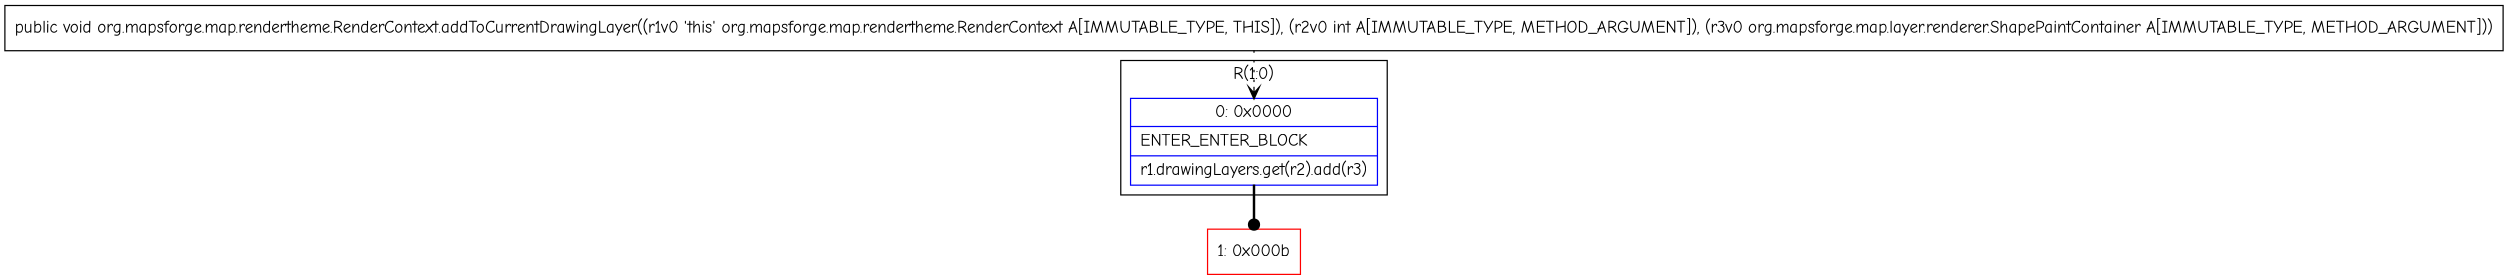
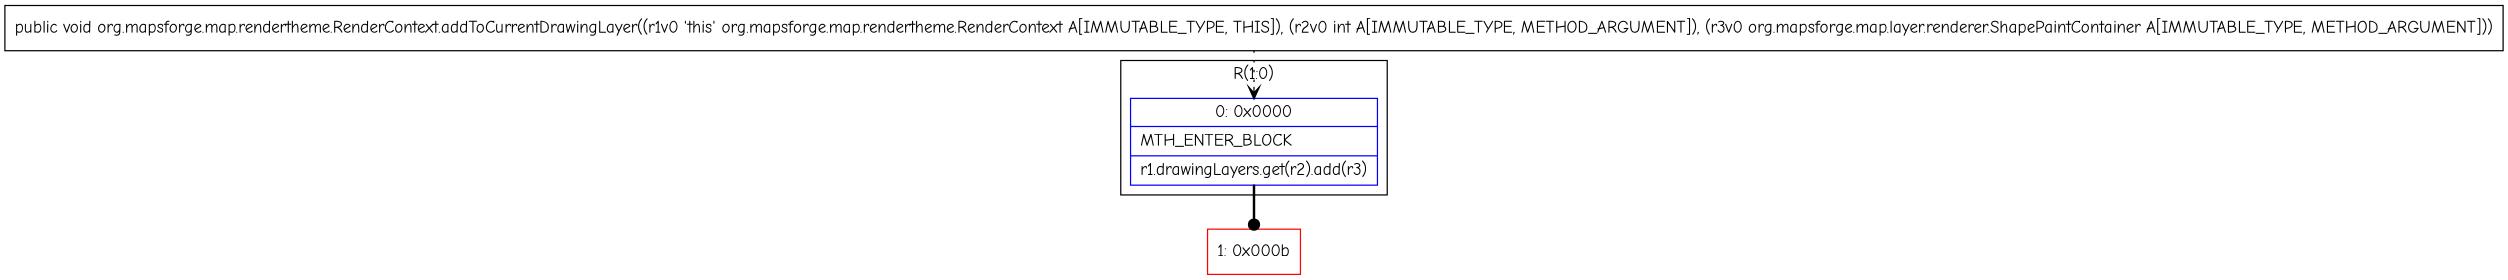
  digraph {
    fontname="Comic Neue"
    node [shape=record fontname="Comic Neue"]
    edge [fontname="Comic Neue"]
-   n1 [color=blue label="{0\:\ 0x0000|ENTER_ENTER_BLOCK\l|r1.drawingLayers.get(r2).add(r3)\l}"]
+   n1 [color=blue label="{0\:\ 0x0000|MTH_ENTER_BLOCK\l|r1.drawingLayers.get(r2).add(r3)\l}"]
    n2 [color=red label="{1\:\ 0x000b}"]
    n3 [label="{public void org.mapsforge.map.rendertheme.RenderContext.addToCurrentDrawingLayer((r1v0 'this' org.mapsforge.map.rendertheme.RenderContext A[IMMUTABLE_TYPE, THIS]), (r2v0 int A[IMMUTABLE_TYPE, METHOD_ARGUMENT]), (r3v0 org.mapsforge.map.layer.renderer.ShapePaintContainer A[IMMUTABLE_TYPE, METHOD_ARGUMENT])) }"]
    subgraph cluster_1 {
      label="R(1:0)"
      n1
    }
    n1 -> n2 [style=bold arrowhead=dot]
    n3 -> n1 [style=dotted arrowhead=vee]
  }
